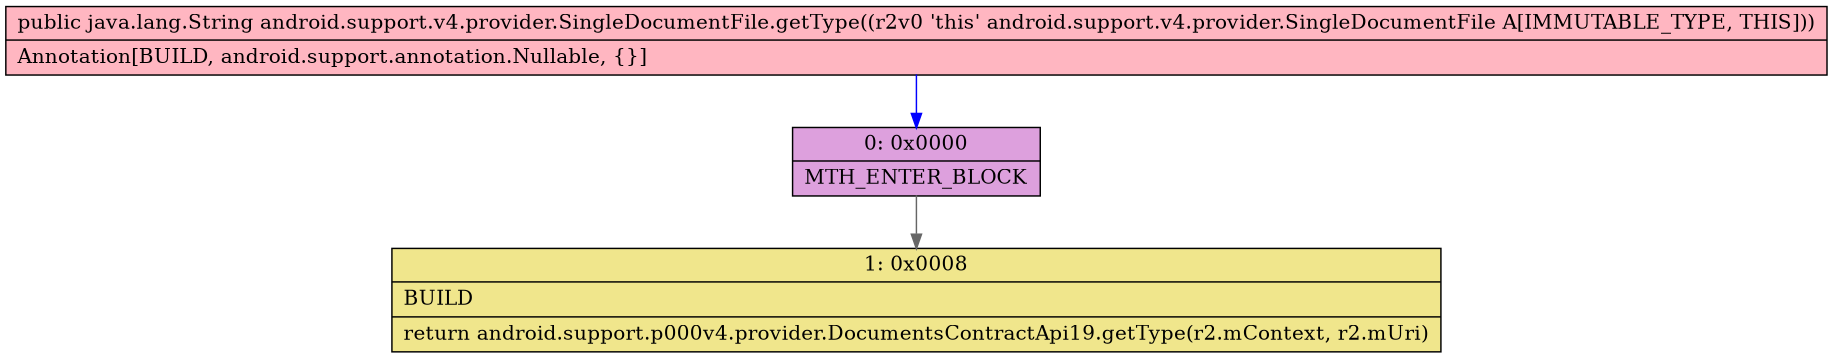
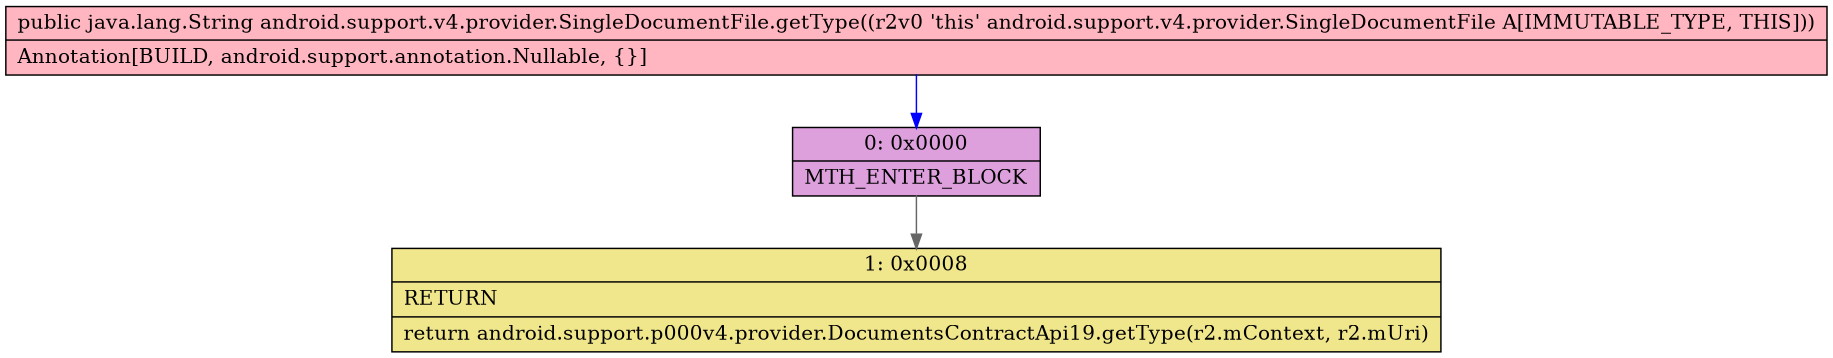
  digraph {
    node [shape=record style=filled]
    edge [style=solid]
    n1 [label="{0\:\ 0x0000|MTH_ENTER_BLOCK\l}" fillcolor=plum]
-   n2 [label="{1\:\ 0x0008|BUILD\l|return android.support.p000v4.provider.DocumentsContractApi19.getType(r2.mContext, r2.mUri)\l}" fillcolor=khaki]
+   n2 [label="{1\:\ 0x0008|RETURN\l|return android.support.p000v4.provider.DocumentsContractApi19.getType(r2.mContext, r2.mUri)\l}" fillcolor=khaki]
    n3 [label="{public java.lang.String android.support.v4.provider.SingleDocumentFile.getType((r2v0 'this' android.support.v4.provider.SingleDocumentFile A[IMMUTABLE_TYPE, THIS]))  | Annotation[BUILD, android.support.annotation.Nullable, \{\}]\l}" fillcolor=lightpink]
    n1 -> n2 [color=gray40]
    n3 -> n1 [color=blue]
  }
